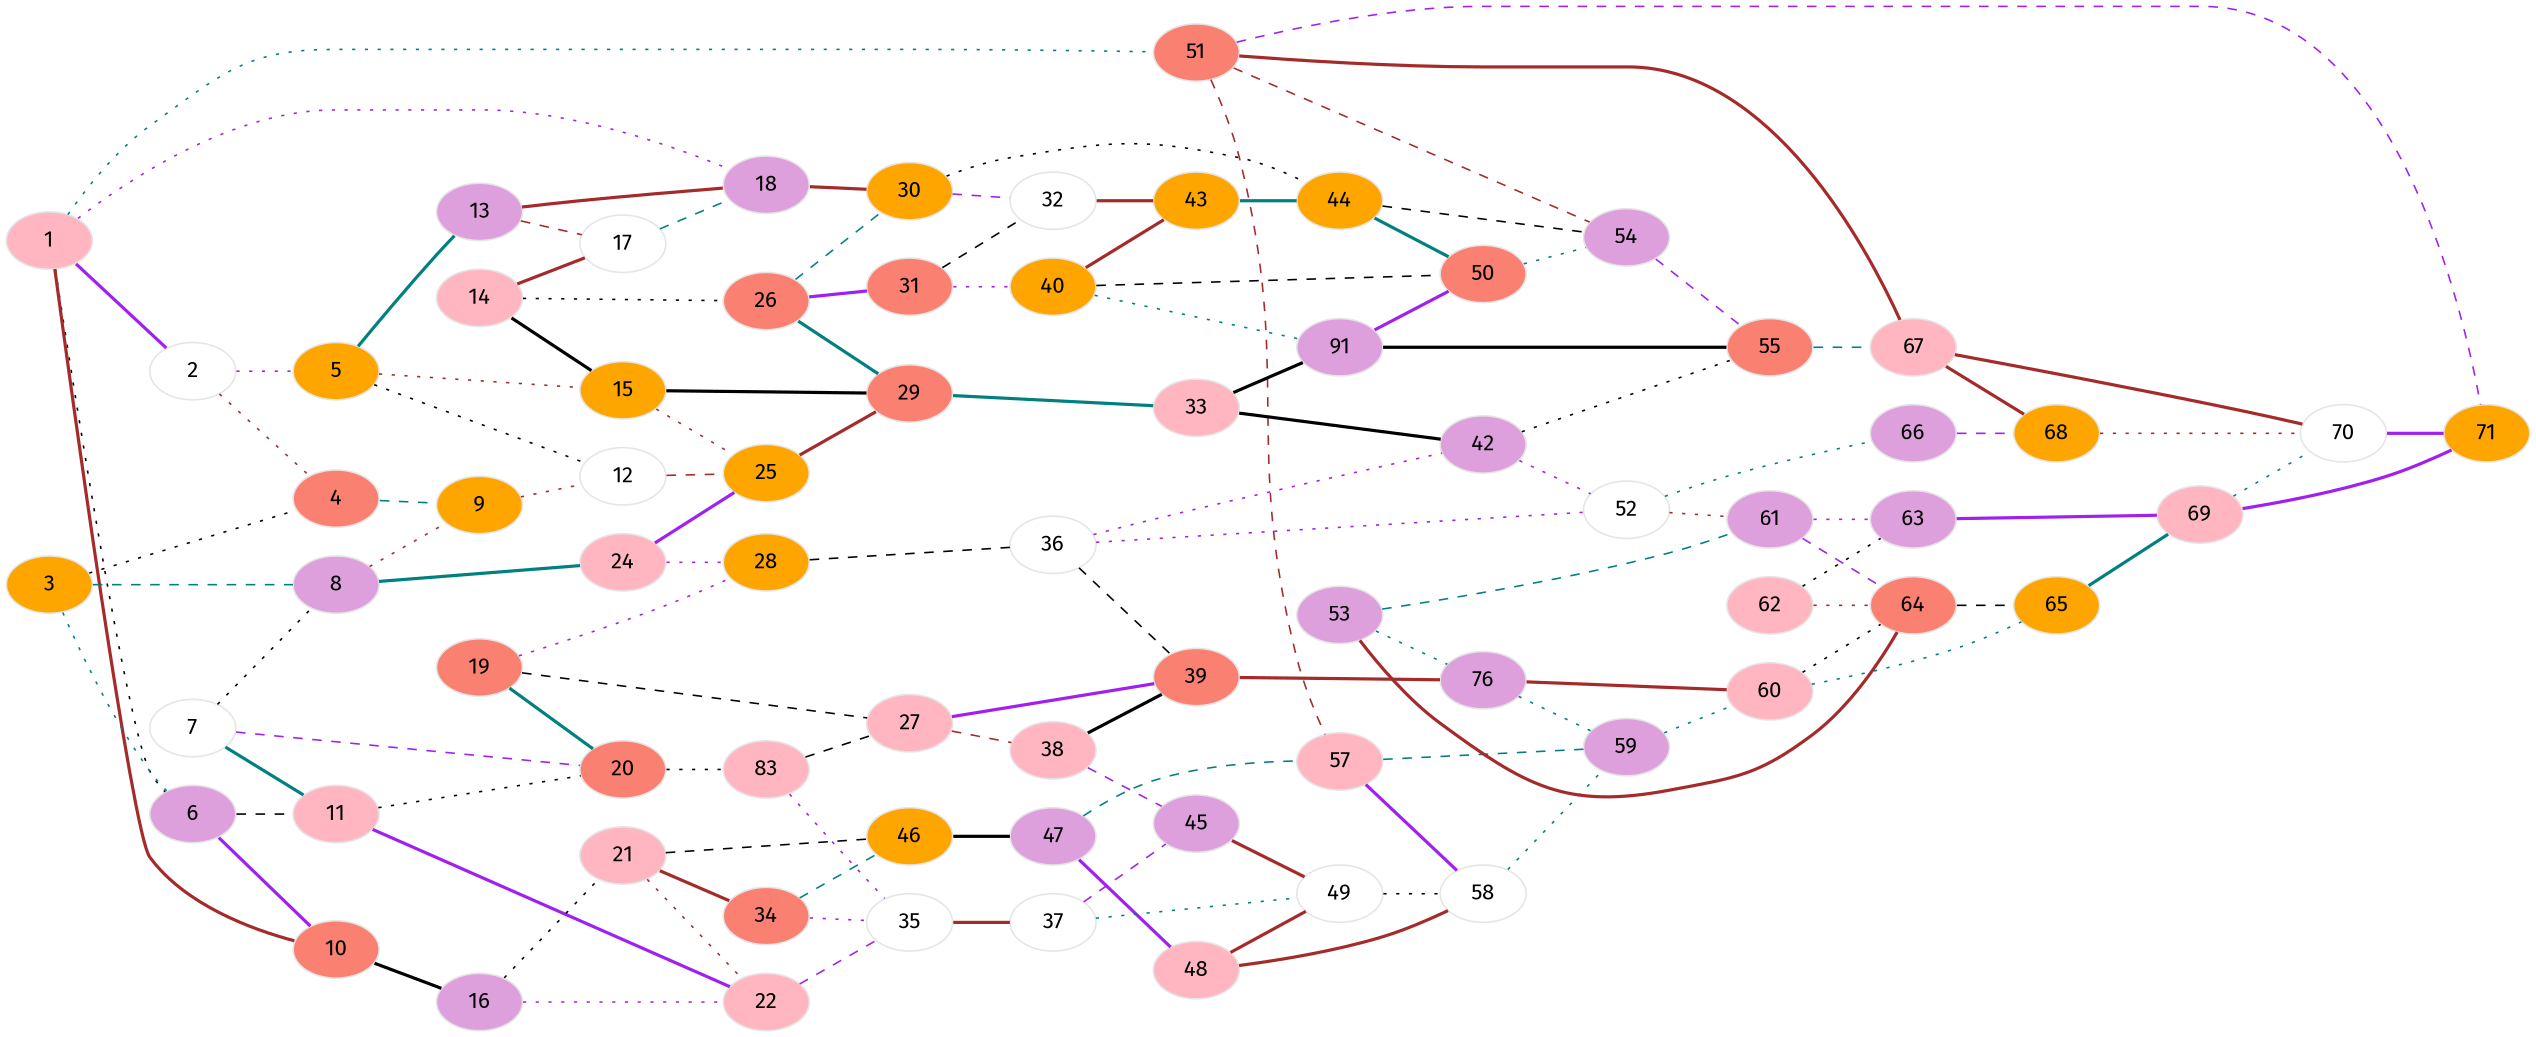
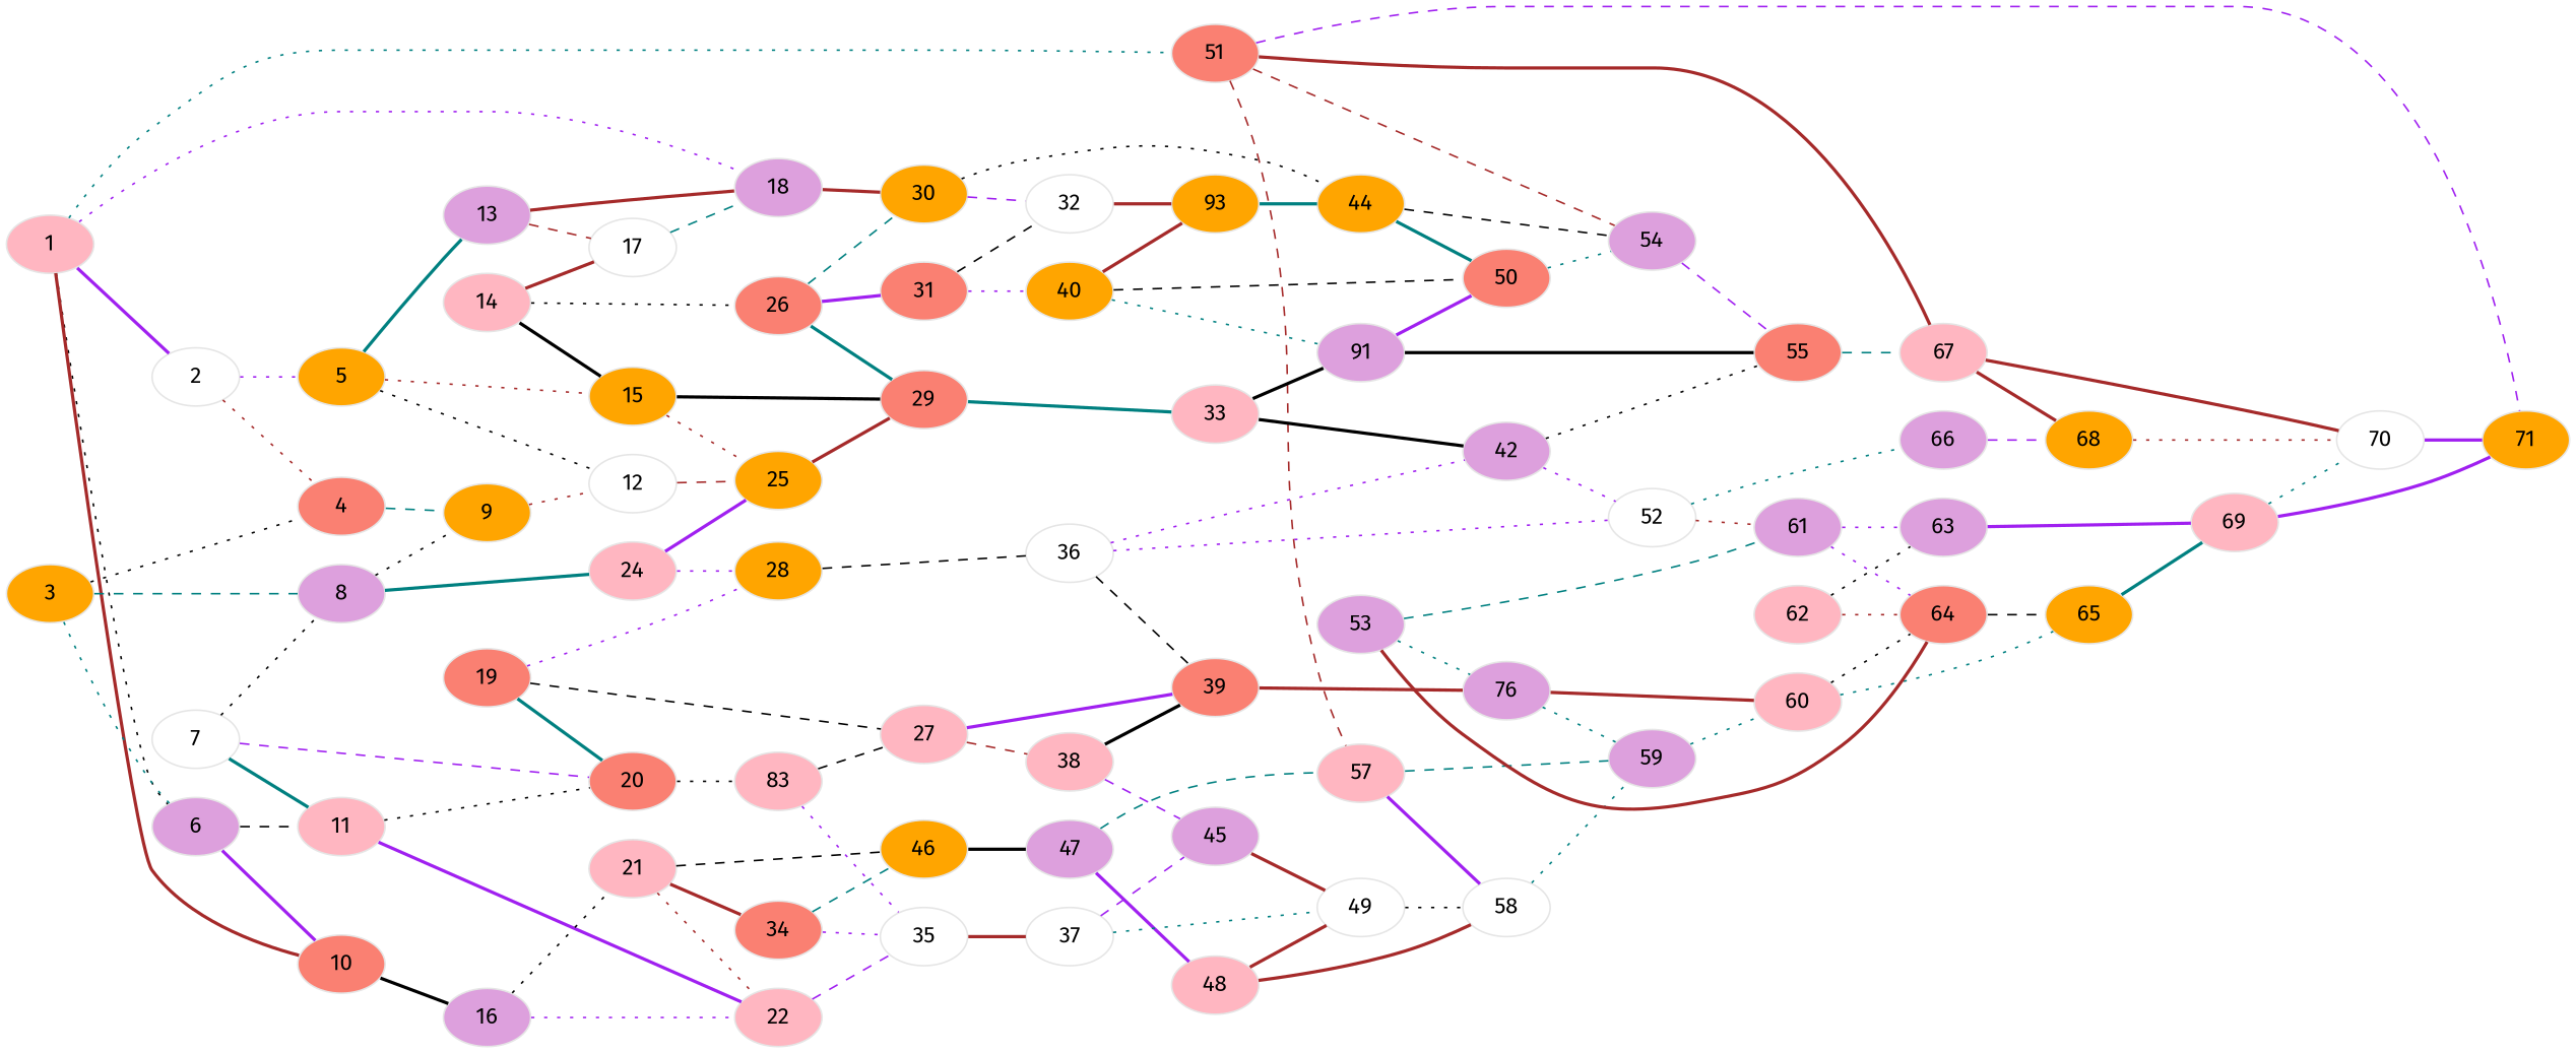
  graph {
    fontname="Fira Sans"
    rankdir=LR
    node [color=gray90 fillcolor=lightpink fontname="Fira Sans" style=filled]
    edge [color=purple fontname="Fira Sans" style=bold weight=1.0]
    2 [fillcolor=white]
    1
    6 [fillcolor=plum]
    10 [fillcolor=salmon]
    18 [fillcolor=plum]
    51 [fillcolor=salmon]
    4 [fillcolor=salmon]
    5 [fillcolor=orange]
    11
    16 [fillcolor=plum]
    30 [fillcolor=orange]
    54 [fillcolor=plum]
    57
    67
    71 [fillcolor=orange]
    9 [fillcolor=orange]
    12 [fillcolor=white]
    13 [fillcolor=plum]
    15 [fillcolor=orange]
    3 [fillcolor=orange]
    8 [fillcolor=plum]
    24
    25 [fillcolor=orange]
    17 [fillcolor=white]
    29 [fillcolor=salmon]
    20 [fillcolor=salmon]
    22
    7 [fillcolor=white]
    n29 [label=83]
    28 [fillcolor=orange]
    21
    35 [fillcolor=white]
    14
    26 [fillcolor=salmon]
    31 [fillcolor=salmon]
    33
    34 [fillcolor=salmon]
    46 [fillcolor=orange]
    32 [fillcolor=white]
    44 [fillcolor=orange]
    19 [fillcolor=salmon]
    27
    38
    39 [fillcolor=salmon]
    36 [fillcolor=white]
    47 [fillcolor=plum]
    37 [fillcolor=white]
    40 [fillcolor=orange]
    45 [fillcolor=plum]
    n50 [fillcolor=plum label=76]
    42 [fillcolor=plum]
    52 [fillcolor=white]
    n53 [fillcolor=plum label=91]
-   43 [fillcolor=orange]
+   43 [fillcolor=orange label=93]
    50 [fillcolor=salmon]
    55 [fillcolor=salmon]
    49 [fillcolor=white]
    61 [fillcolor=plum]
    66 [fillcolor=plum]
    58 [fillcolor=white]
    59 [fillcolor=plum]
    60
    48
    68 [fillcolor=orange]
    70 [fillcolor=white]
    64 [fillcolor=salmon]
    63 [fillcolor=plum]
    53 [fillcolor=plum]
    65 [fillcolor=orange]
    69
    62
    2 -- 4 [color=brown style=dotted]
    2 -- 5 [style=dotted]
    1 -- 2
    1 -- 6 [color=black style=dotted]
    1 -- 10 [color=brown]
    1 -- 18 [style=dotted]
    1 -- 51 [color=teal style=dotted weight=2.0]
    6 -- 10
    6 -- 11 [color=black style=dashed]
    10 -- 16 [color=black weight=2.0]
    18 -- 30 [color=brown]
    51 -- 54 [color=brown style=dashed]
    51 -- 57 [color=brown style=dashed]
    51 -- 67 [color=brown]
    51 -- 71 [style=dashed]
    4 -- 9 [color=teal style=dashed]
    5 -- 12 [color=black style=dotted]
    5 -- 13 [color=teal]
    5 -- 15 [color=brown style=dotted]
    11 -- 20 [color=black style=dotted]
    11 -- 22
    16 -- 22 [style=dotted]
    16 -- 21 [color=black style=dotted]
    30 -- 32 [style=dashed]
    30 -- 44 [color=black style=dotted]
    54 -- 55 [style=dashed]
    57 -- 58
    57 -- 59 [color=teal style=dashed]
    67 -- 68 [color=brown]
    67 -- 70 [color=brown]
    9 -- 12 [color=brown style=dotted weight=2.0]
    12 -- 25 [color=brown style=dashed]
    13 -- 18 [color=brown]
    13 -- 17 [color=brown style=dashed]
    15 -- 25 [color=brown style=dotted]
    15 -- 29 [color=black]
    3 -- 6 [color=teal style=dotted]
    3 -- 4 [color=black style=dotted]
    3 -- 8 [color=teal style=dashed]
-   8 -- 9 [color=brown style=dotted]
+   8 -- 9 [color=black style=dotted]
    8 -- 24 [color=teal]
    24 -- 25
    24 -- 28 [style=dotted weight=2.0]
    25 -- 29 [color=brown]
    17 -- 18 [color=teal style=dashed]
    29 -- 33 [color=teal]
    20 -- n29 [color=black style=dotted]
    22 -- 35 [style=dashed]
    7 -- 11 [color=teal]
    7 -- 8 [color=black style=dotted]
    7 -- 20 [style=dashed]
    n29 -- 35 [style=dotted]
    n29 -- 27 [color=black style=dashed]
    28 -- 36 [color=black style=dashed]
    21 -- 22 [color=brown style=dotted]
    21 -- 34 [color=brown]
    21 -- 46 [color=black style=dashed]
    35 -- 37 [color=brown]
    14 -- 15 [color=black]
    14 -- 17 [color=brown weight=2.0]
    14 -- 26 [color=black style=dotted]
    26 -- 30 [color=teal style=dashed]
    26 -- 29 [color=teal]
    26 -- 31
    31 -- 32 [color=black style=dashed]
    31 -- 40 [style=dotted]
    33 -- 42 [color=black]
    33 -- n53 [color=black]
    34 -- 35 [style=dotted]
    34 -- 46 [color=teal style=dashed]
    46 -- 47 [color=black weight=2.0]
    32 -- 43 [color=brown weight=2.0]
    44 -- 54 [color=black style=dashed]
    44 -- 50 [color=teal]
    19 -- 20 [color=teal]
    19 -- 28 [style=dotted]
    19 -- 27 [color=black style=dashed]
    27 -- 38 [color=brown style=dashed]
    27 -- 39
    38 -- 39 [color=black]
    38 -- 45 [style=dashed weight=2.0]
    39 -- n50 [color=brown]
    36 -- 39 [color=black style=dashed]
    36 -- 42 [style=dotted]
    36 -- 52 [style=dotted]
    47 -- 57 [color=teal style=dashed]
    47 -- 48
    37 -- 45 [style=dashed]
    37 -- 49 [color=teal style=dotted]
    40 -- n53 [color=teal style=dotted]
    40 -- 43 [color=brown]
    40 -- 50 [color=black style=dashed]
    45 -- 49 [color=brown]
    n50 -- 59 [color=teal style=dotted]
    n50 -- 60 [color=brown]
    42 -- 52 [style=dotted]
    42 -- 55 [color=black style=dotted]
    52 -- 61 [color=brown style=dotted]
    52 -- 66 [color=teal style=dotted]
    n53 -- 50
    n53 -- 55 [color=black]
    43 -- 44 [color=teal]
    50 -- 54 [color=teal style=dotted]
    55 -- 67 [color=teal style=dashed]
    49 -- 58 [color=black style=dotted]
-   61 -- 64 [style=dashed]
+   61 -- 64 [style=dotted]
    61 -- 63 [style=dotted]
    66 -- 68 [style=dashed weight=2.0]
    58 -- 59 [color=teal style=dotted]
    59 -- 60 [color=teal style=dotted]
    60 -- 64 [color=black style=dotted]
    60 -- 65 [color=teal style=dotted]
    48 -- 49 [color=brown]
    48 -- 58 [color=brown]
    68 -- 70 [color=brown style=dotted]
    70 -- 71
    64 -- 65 [color=black style=dashed]
    63 -- 69
    53 -- n50 [color=teal style=dotted]
    53 -- 61 [color=teal style=dashed]
    53 -- 64 [color=brown]
    65 -- 69 [color=teal]
    69 -- 71
    69 -- 70 [color=teal style=dotted]
    62 -- 64 [color=brown style=dotted weight=2.0]
    62 -- 63 [color=black style=dotted]
  }
